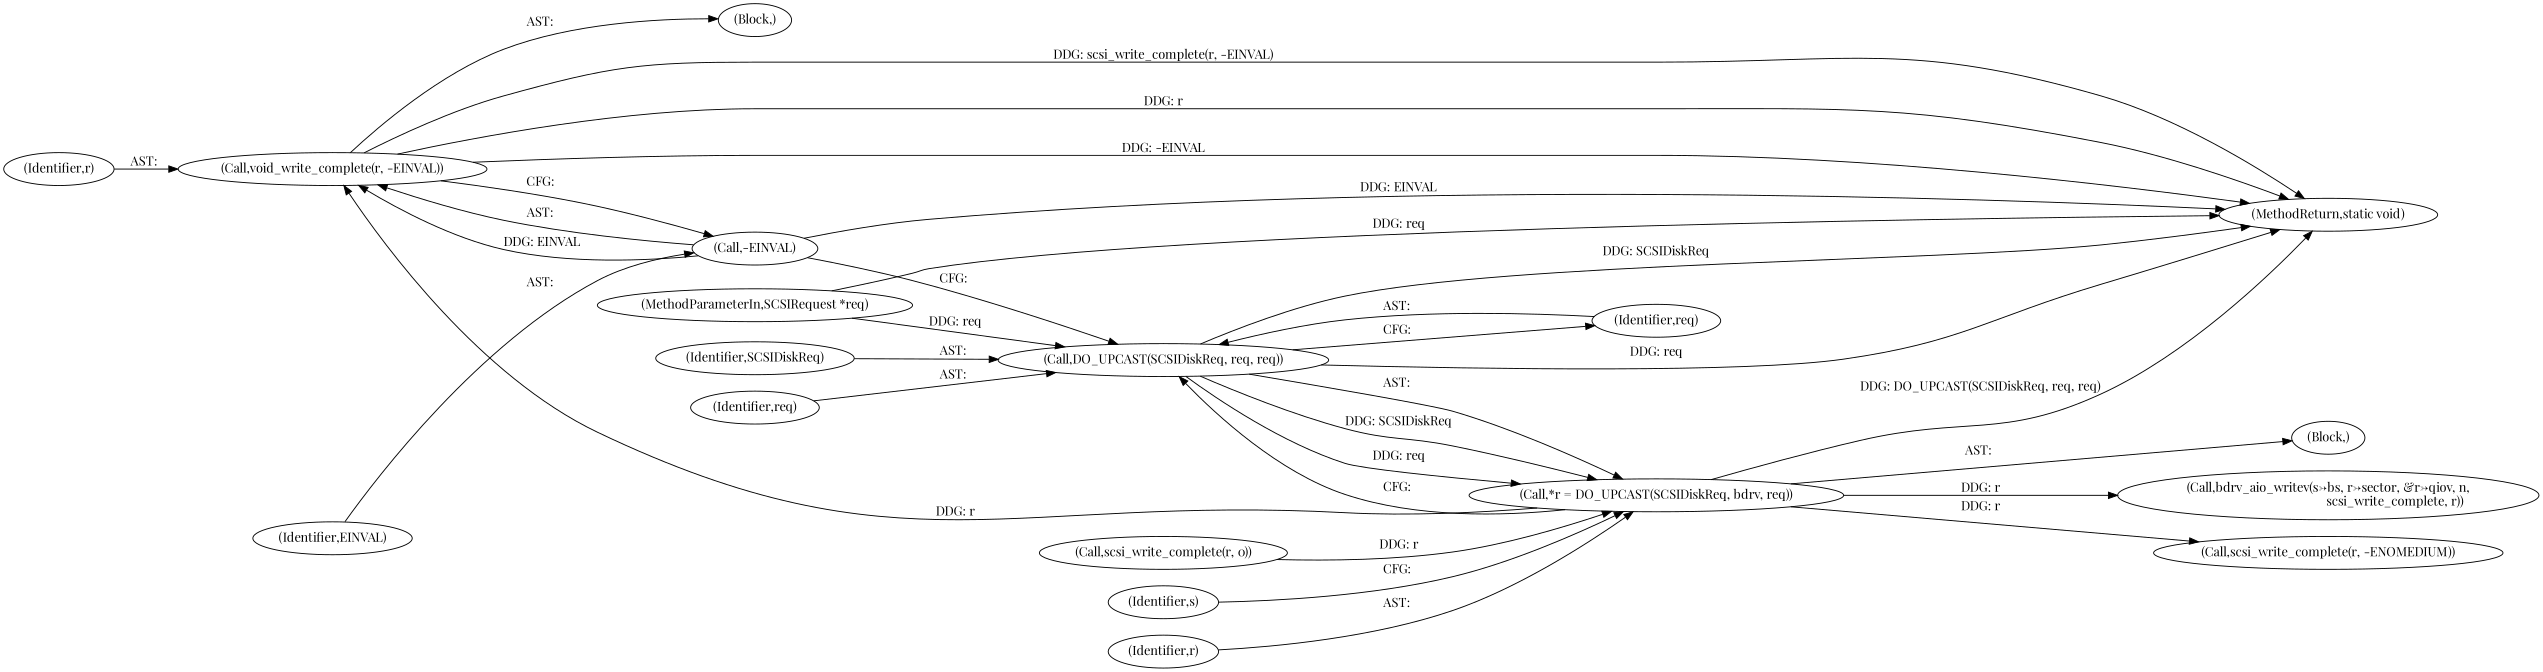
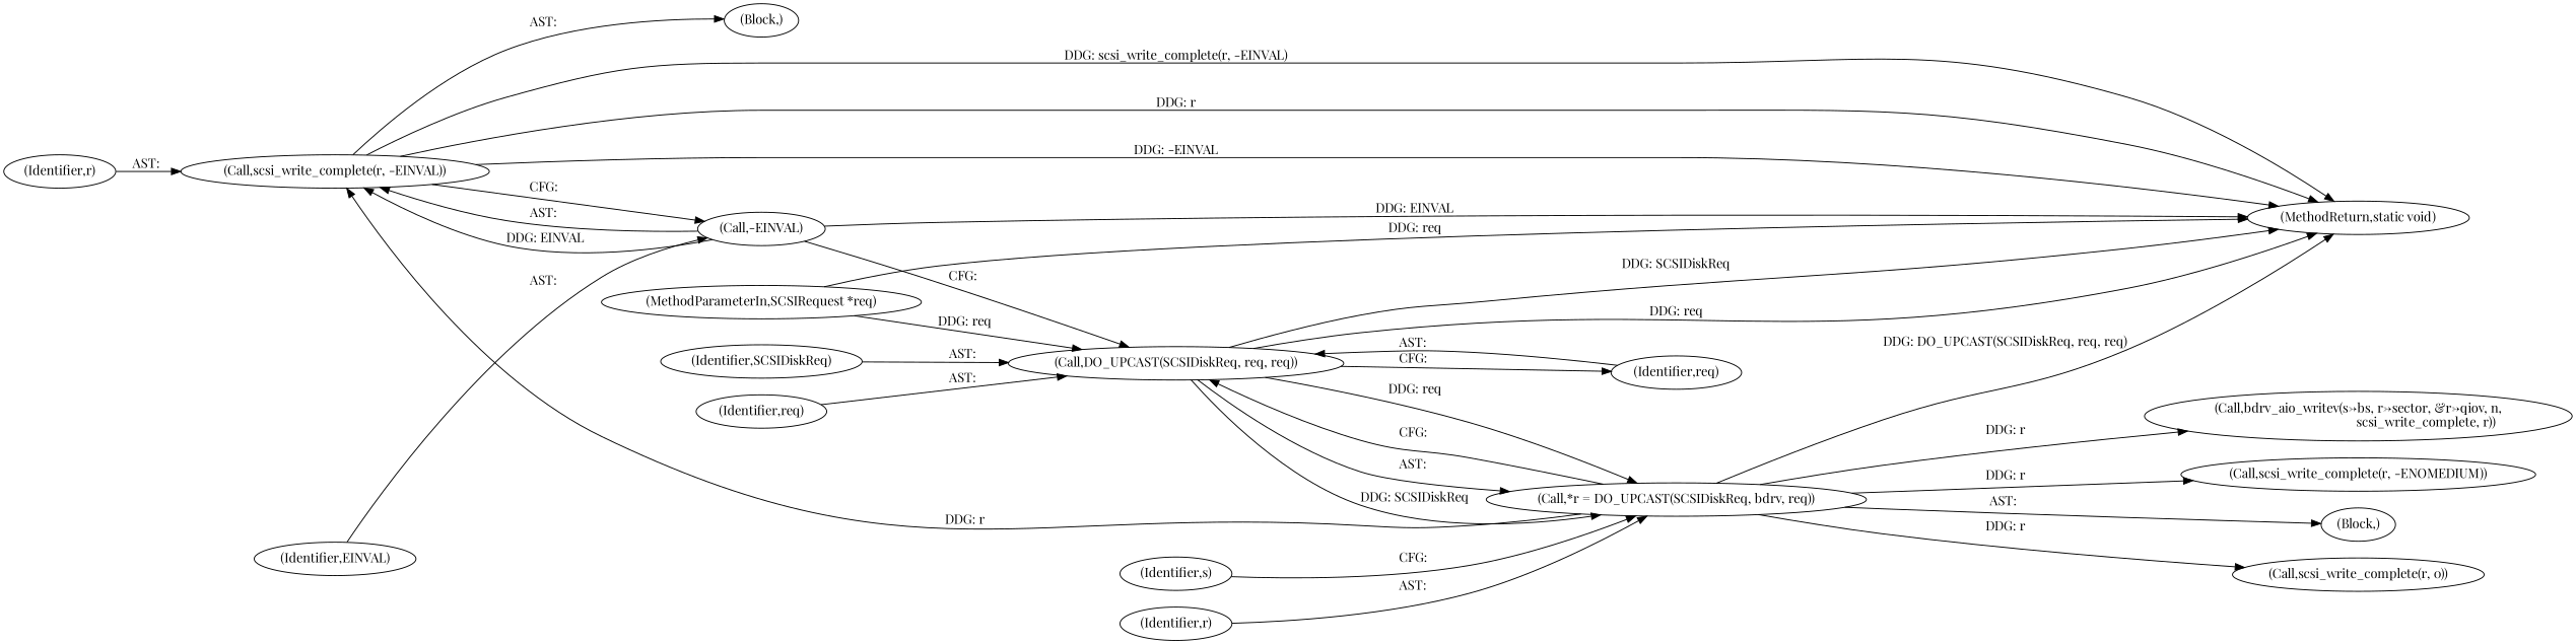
  digraph {
    fontname="Playfair Display"
    rankdir=LR
    node [fontname="Playfair Display"]
    edge [fontname="Playfair Display"]
-   n1 [label="(Call,void_write_complete(r, -EINVAL))"]
+   n1 [label="(Call,scsi_write_complete(r, -EINVAL))"]
    n2 [label="(Call,-EINVAL)"]
    n3 [label="(MethodReturn,static void)"]
    n4 [label="(Block,)"]
    n5 [label="(Call,DO_UPCAST(SCSIDiskReq, req, req))"]
    n6 [label="(Call,*r = DO_UPCAST(SCSIDiskReq, bdrv, req))"]
    n7 [label="(Block,)"]
    n8 [label="(Call,scsi_write_complete(r, 0))"]
    n9 [label="(Call,bdrv_aio_writev(s->bs, r->sector, &r->qiov, n,\n                                       scsi_write_complete, r))"]
    n10 [label="(Call,scsi_write_complete(r, -ENOMEDIUM))"]
    n11 [label="(Identifier,req)"]
    n12 [label="(MethodParameterIn,SCSIRequest *req)"]
    n13 [label="(Identifier,EINVAL)"]
    n14 [label="(Identifier,SCSIDiskReq)"]
    n15 [label="(Identifier,s)"]
    n16 [label="(Identifier,req)"]
    n17 [label="(Identifier,r)"]
    n18 [label="(Identifier,r)"]
    n1 -> n2 [label="CFG: "]
    n1 -> n3 [label="DDG: scsi_write_complete(r, -EINVAL)"]
    n1 -> n3 [label="DDG: r"]
    n1 -> n3 [label="DDG: -EINVAL"]
    n1 -> n4 [label="AST: "]
    n2 -> n1 [label="AST: "]
    n2 -> n1 [label="DDG: EINVAL"]
    n2 -> n3 [label="DDG: EINVAL"]
    n2 -> n5 [label="CFG: "]
    n5 -> n3 [label="DDG: req"]
    n5 -> n3 [label="DDG: SCSIDiskReq"]
    n5 -> n6 [label="AST: "]
    n5 -> n6 [label="DDG: SCSIDiskReq"]
    n5 -> n6 [label="DDG: req"]
    n5 -> n11 [label="CFG: "]
    n6 -> n1 [label="DDG: r"]
    n6 -> n3 [label="DDG: DO_UPCAST(SCSIDiskReq, req, req)"]
    n6 -> n5 [label="CFG: "]
    n6 -> n7 [label="AST: "]
-   n8 -> n6 [label="DDG: r"]
+   n6 -> n8 [label="DDG: r"]
    n6 -> n9 [label="DDG: r"]
    n6 -> n10 [label="DDG: r"]
    n11 -> n5 [label="AST: "]
    n12 -> n3 [label="DDG: req"]
    n12 -> n5 [label="DDG: req"]
    n13 -> n2 [label="AST: "]
    n14 -> n5 [label="AST: "]
    n15 -> n6 [label="CFG: "]
    n16 -> n5 [label="AST: "]
    n17 -> n1 [label="AST: "]
    n18 -> n6 [label="AST: "]
  }
